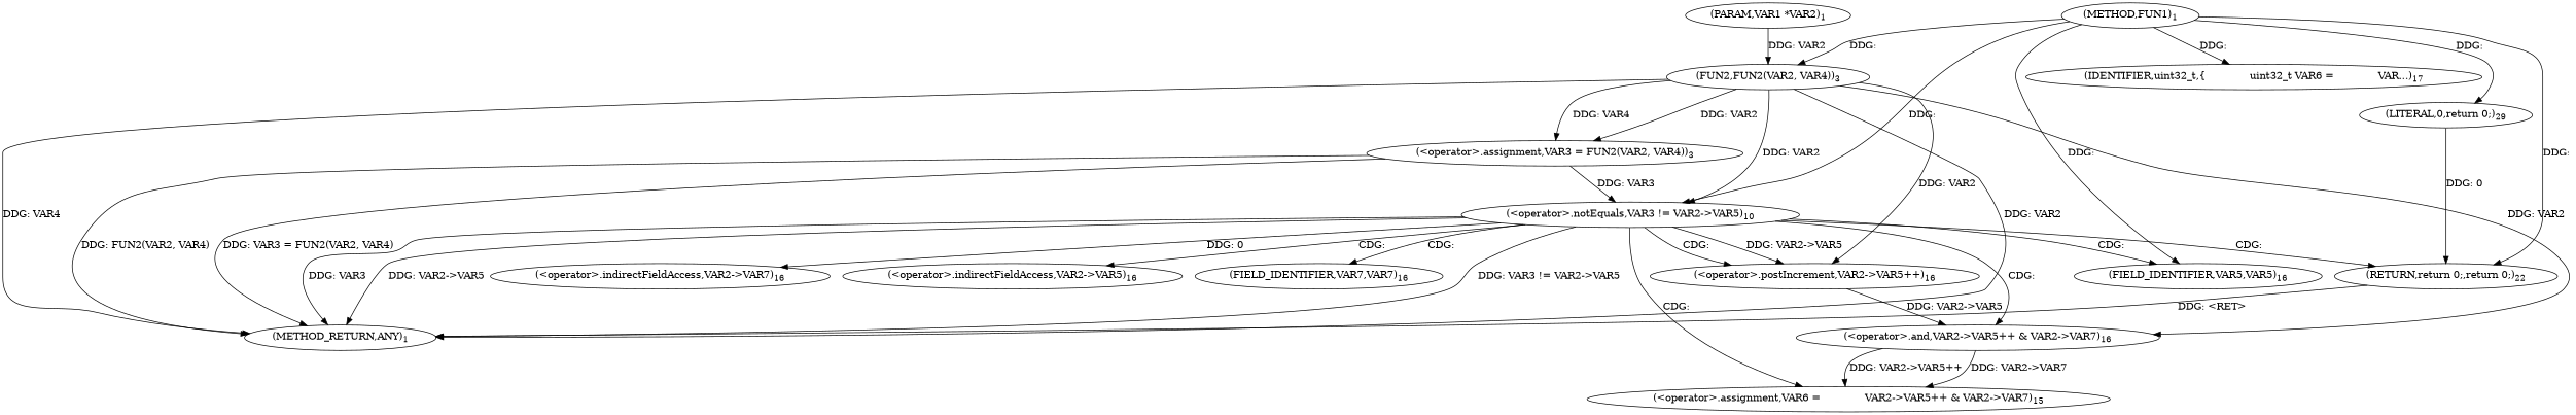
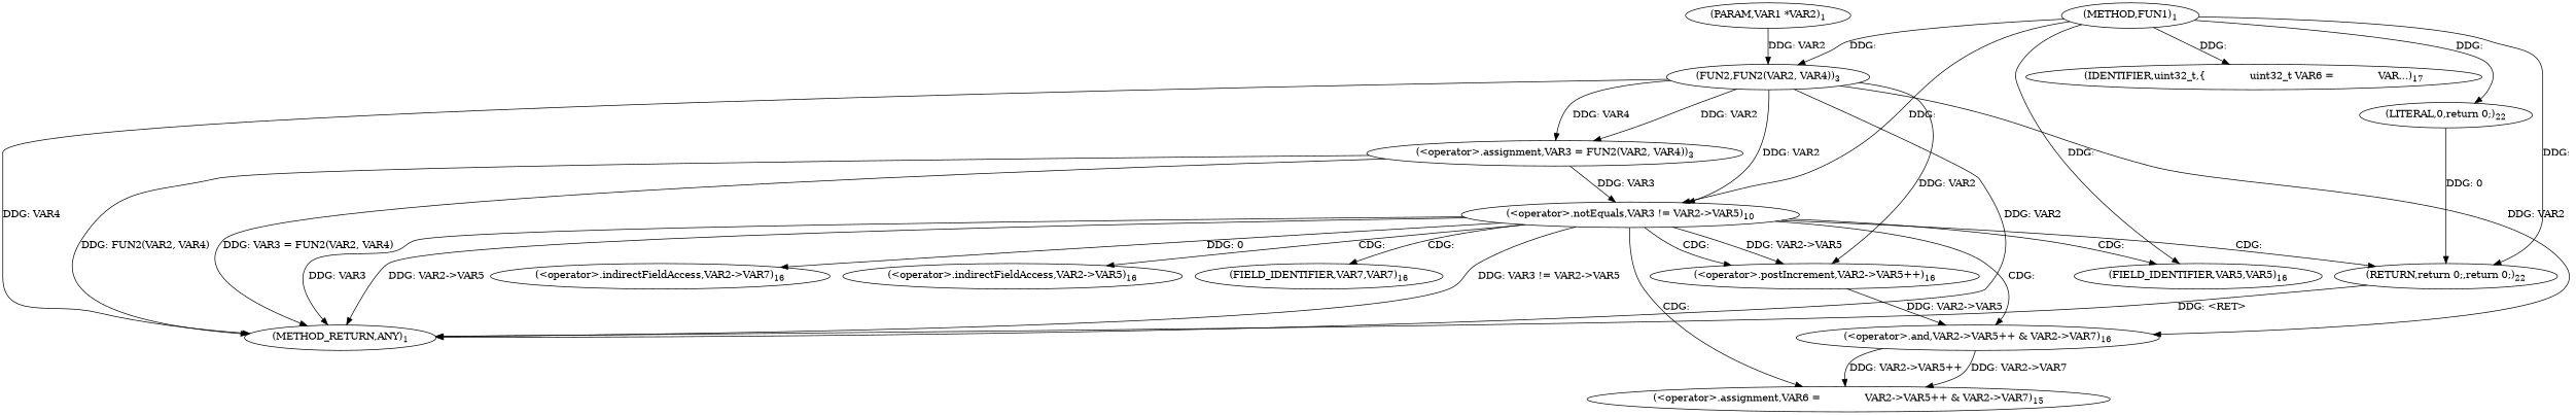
  digraph {
    n1 [label=<(METHOD,FUN1)<SUB>1</SUB>>]
    n2 [label=<(&lt;operator&gt;.notEquals,VAR3 != VAR2-&gt;VAR5)<SUB>10</SUB>>]
    n3 [label=<(FUN2,FUN2(VAR2, VAR4))<SUB>3</SUB>>]
    n4 [label=<(IDENTIFIER,uint32_t,{              uint32_t VAR6 =              VAR...)<SUB>17</SUB>>]
    n5 [label=<(RETURN,return 0;,return 0;)<SUB>22</SUB>>]
-   n6 [label=<(LITERAL,0,return 0;)<SUB>29</SUB>>]
+   n6 [label=<(LITERAL,0,return 0;)<SUB>22</SUB>>]
    n7 [label=<(FIELD_IDENTIFIER,VAR5,VAR5)<SUB>16</SUB>>]
    n8 [label=<(PARAM,VAR1 *VAR2)<SUB>1</SUB>>]
    n9 [label=<(METHOD_RETURN,ANY)<SUB>1</SUB>>]
    n10 [label=<(&lt;operator&gt;.assignment,VAR6 =              VAR2-&gt;VAR5++ &amp; VAR2-&gt;VAR7)<SUB>15</SUB>>]
    n11 [label=<(&lt;operator&gt;.and,VAR2-&gt;VAR5++ &amp; VAR2-&gt;VAR7)<SUB>16</SUB>>]
    n12 [label=<(&lt;operator&gt;.postIncrement,VAR2-&gt;VAR5++)<SUB>16</SUB>>]
    n13 [label=<(&lt;operator&gt;.indirectFieldAccess,VAR2-&gt;VAR7)<SUB>16</SUB>>]
    n14 [label=<(&lt;operator&gt;.indirectFieldAccess,VAR2-&gt;VAR5)<SUB>16</SUB>>]
    n15 [label=<(FIELD_IDENTIFIER,VAR7,VAR7)<SUB>16</SUB>>]
    n16 [label=<(&lt;operator&gt;.assignment,VAR3 = FUN2(VAR2, VAR4))<SUB>3</SUB>>]
    n1 -> n2 [label="DDG: "]
    n1 -> n3 [label="DDG: "]
    n1 -> n4 [label="DDG: "]
    n1 -> n5 [label="DDG: "]
    n1 -> n6 [label="DDG: "]
    n1 -> n7 [label="DDG: "]
    n2 -> n5 [label="CDG: "]
    n2 -> n7 [label="CDG: "]
    n2 -> n9 [label="DDG: VAR3"]
    n2 -> n9 [label="DDG: VAR2-&gt;VAR5"]
    n2 -> n9 [label="DDG: VAR3 != VAR2-&gt;VAR5"]
    n2 -> n10 [label="CDG: "]
    n2 -> n11 [label="CDG: "]
    n2 -> n12 [label="DDG: VAR2-&gt;VAR5"]
    n2 -> n12 [label="CDG: "]
    n2 -> n13 [label="DDG: 0"]
    n2 -> n14 [label="CDG: "]
    n2 -> n15 [label="CDG: "]
    n3 -> n2 [label="DDG: VAR2"]
    n3 -> n9 [label="DDG: VAR2"]
    n3 -> n9 [label="DDG: VAR4"]
    n3 -> n11 [label="DDG: VAR2"]
    n3 -> n12 [label="DDG: VAR2"]
    n3 -> n16 [label="DDG: VAR2"]
    n3 -> n16 [label="DDG: VAR4"]
    n5 -> n9 [label="DDG: &lt;RET&gt;"]
    n6 -> n5 [label="DDG: 0"]
    n8 -> n3 [label="DDG: VAR2"]
    n11 -> n10 [label="DDG: VAR2-&gt;VAR5++"]
    n11 -> n10 [label="DDG: VAR2-&gt;VAR7"]
    n12 -> n11 [label="DDG: VAR2-&gt;VAR5"]
    n16 -> n2 [label="DDG: VAR3"]
    n16 -> n9 [label="DDG: FUN2(VAR2, VAR4)"]
    n16 -> n9 [label="DDG: VAR3 = FUN2(VAR2, VAR4)"]
  }
